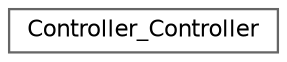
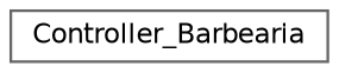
  digraph {
    rankdir=LR
-   n1 [color=grey40 fillcolor=white fontname=Helvetica fontsize=10 height=0.2 label=Controller_Controller shape=box style=filled width=0.4]
+   n1 [color=grey40 fillcolor=white fontname=Helvetica fontsize=10 height=0.2 label=Controller_Barbearia shape=box style=filled width=0.4]
  }
